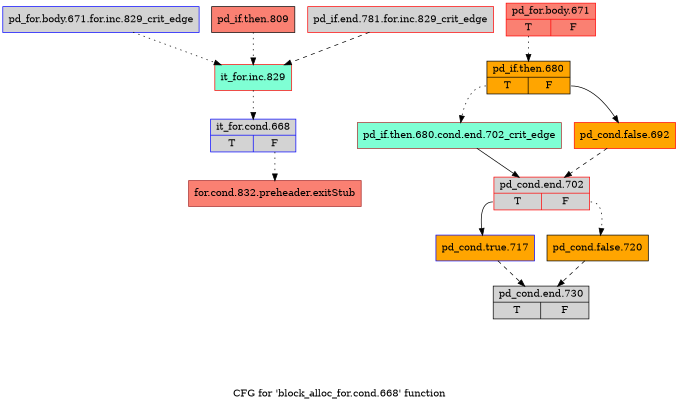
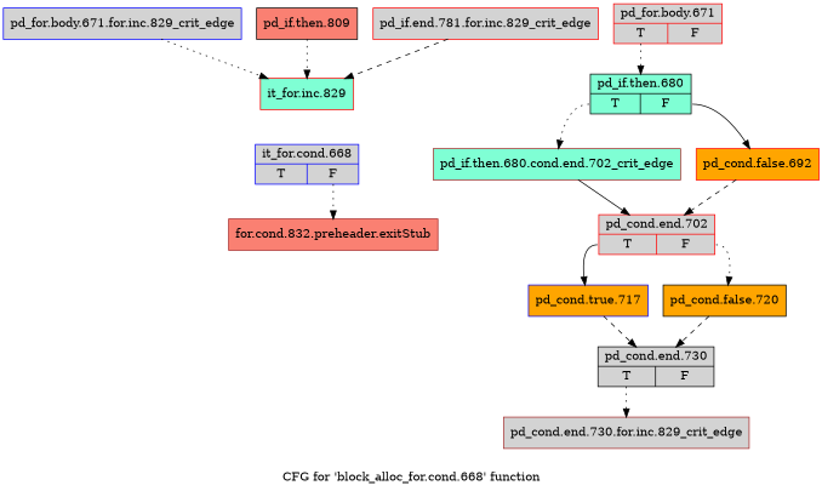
  digraph {
    label="CFG for 'block_alloc_for.cond.668' function"
    node [color=red fillcolor=lightgrey shape=record style=filled]
    edge [style=dotted]
    n1 [color=blue label="{it_for.cond.668|{<s0>T|<s1>F}}"]
    n2 [color=brown fillcolor=salmon label="{for.cond.832.preheader.exitStub}"]
-   n3 [fillcolor=salmon label="{pd_for.body.671|{<s0>T|<s1>F}}"]
-   n4 [color=black fillcolor=orange label="{pd_if.then.680|{<s0>T|<s1>F}}"]
+   n3 [label="{pd_for.body.671|{<s0>T|<s1>F}}"]
+   n4 [color=black fillcolor=aquamarine label="{pd_if.then.680|{<s0>T|<s1>F}}"]
    n5 [color=brown fillcolor=aquamarine label="{pd_if.then.680.cond.end.702_crit_edge}"]
    n6 [fillcolor=orange label="{pd_cond.false.692}"]
    n7 [color=blue label="{pd_for.body.671.for.inc.829_crit_edge}"]
    n8 [fillcolor=aquamarine label="{it_for.inc.829}"]
    n9 [label="{pd_cond.end.702|{<s0>T|<s1>F}}"]
    n10 [color=blue fillcolor=orange label="{pd_cond.true.717}"]
    n11 [color=black fillcolor=orange label="{pd_cond.false.720}"]
    n12 [color=black label="{pd_cond.end.730|{<s0>T|<s1>F}}"]
+   n13 [color=brown label="{pd_cond.end.730.for.inc.829_crit_edge}"]
    n14 [color=black fillcolor=salmon label="{pd_if.then.809}"]
    n15 [label="{pd_if.end.781.for.inc.829_crit_edge}"]
    n1 -> n2 [tailport=s1]
    n3 -> n4 [tailport=s0]
    n4 -> n5 [tailport=s0]
    n4 -> n6 [style=solid tailport=s1]
    n5 -> n9 [style=solid]
    n6 -> n9 [style=dashed]
    n7 -> n8
-   n8 -> n1
    n9 -> n10 [style=solid tailport=s0]
    n9 -> n11 [tailport=s1]
    n10 -> n12 [style=dashed]
    n11 -> n12 [style=dashed]
+   n12 -> n13 [tailport=s0]
    n14 -> n8
    n15 -> n8 [style=dashed]
  }
